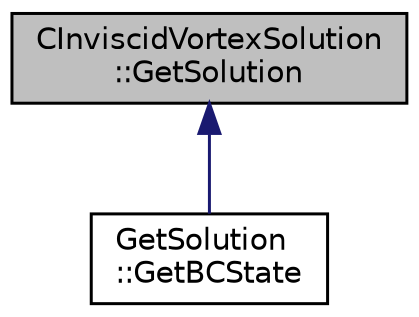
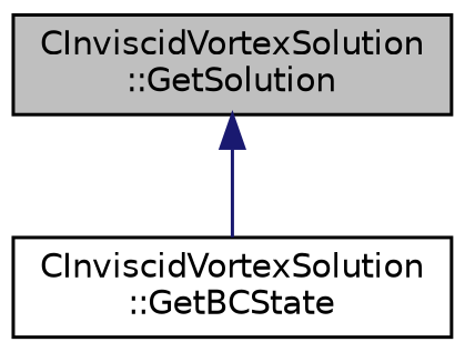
  digraph {
    rankdir=TB
    node [color=black fontname=Helvetica fontsize=10 shape=record style=filled]
    n1 [fillcolor=grey75 fontcolor=black height=0.2 label="CInviscidVortexSolution\l::GetSolution" width=0.4]
-   n2 [fillcolor=white height=0.2 label="GetSolution\l::GetBCState" width=0.4]
+   n2 [fillcolor=white height=0.2 label="CInviscidVortexSolution\l::GetBCState" width=0.4]
    n1 -> n2 [color=midnightblue dir=back fontname=Helvetica fontsize=10 labelfontname=Helvetica labelfontsize=10 style=solid]
  }
